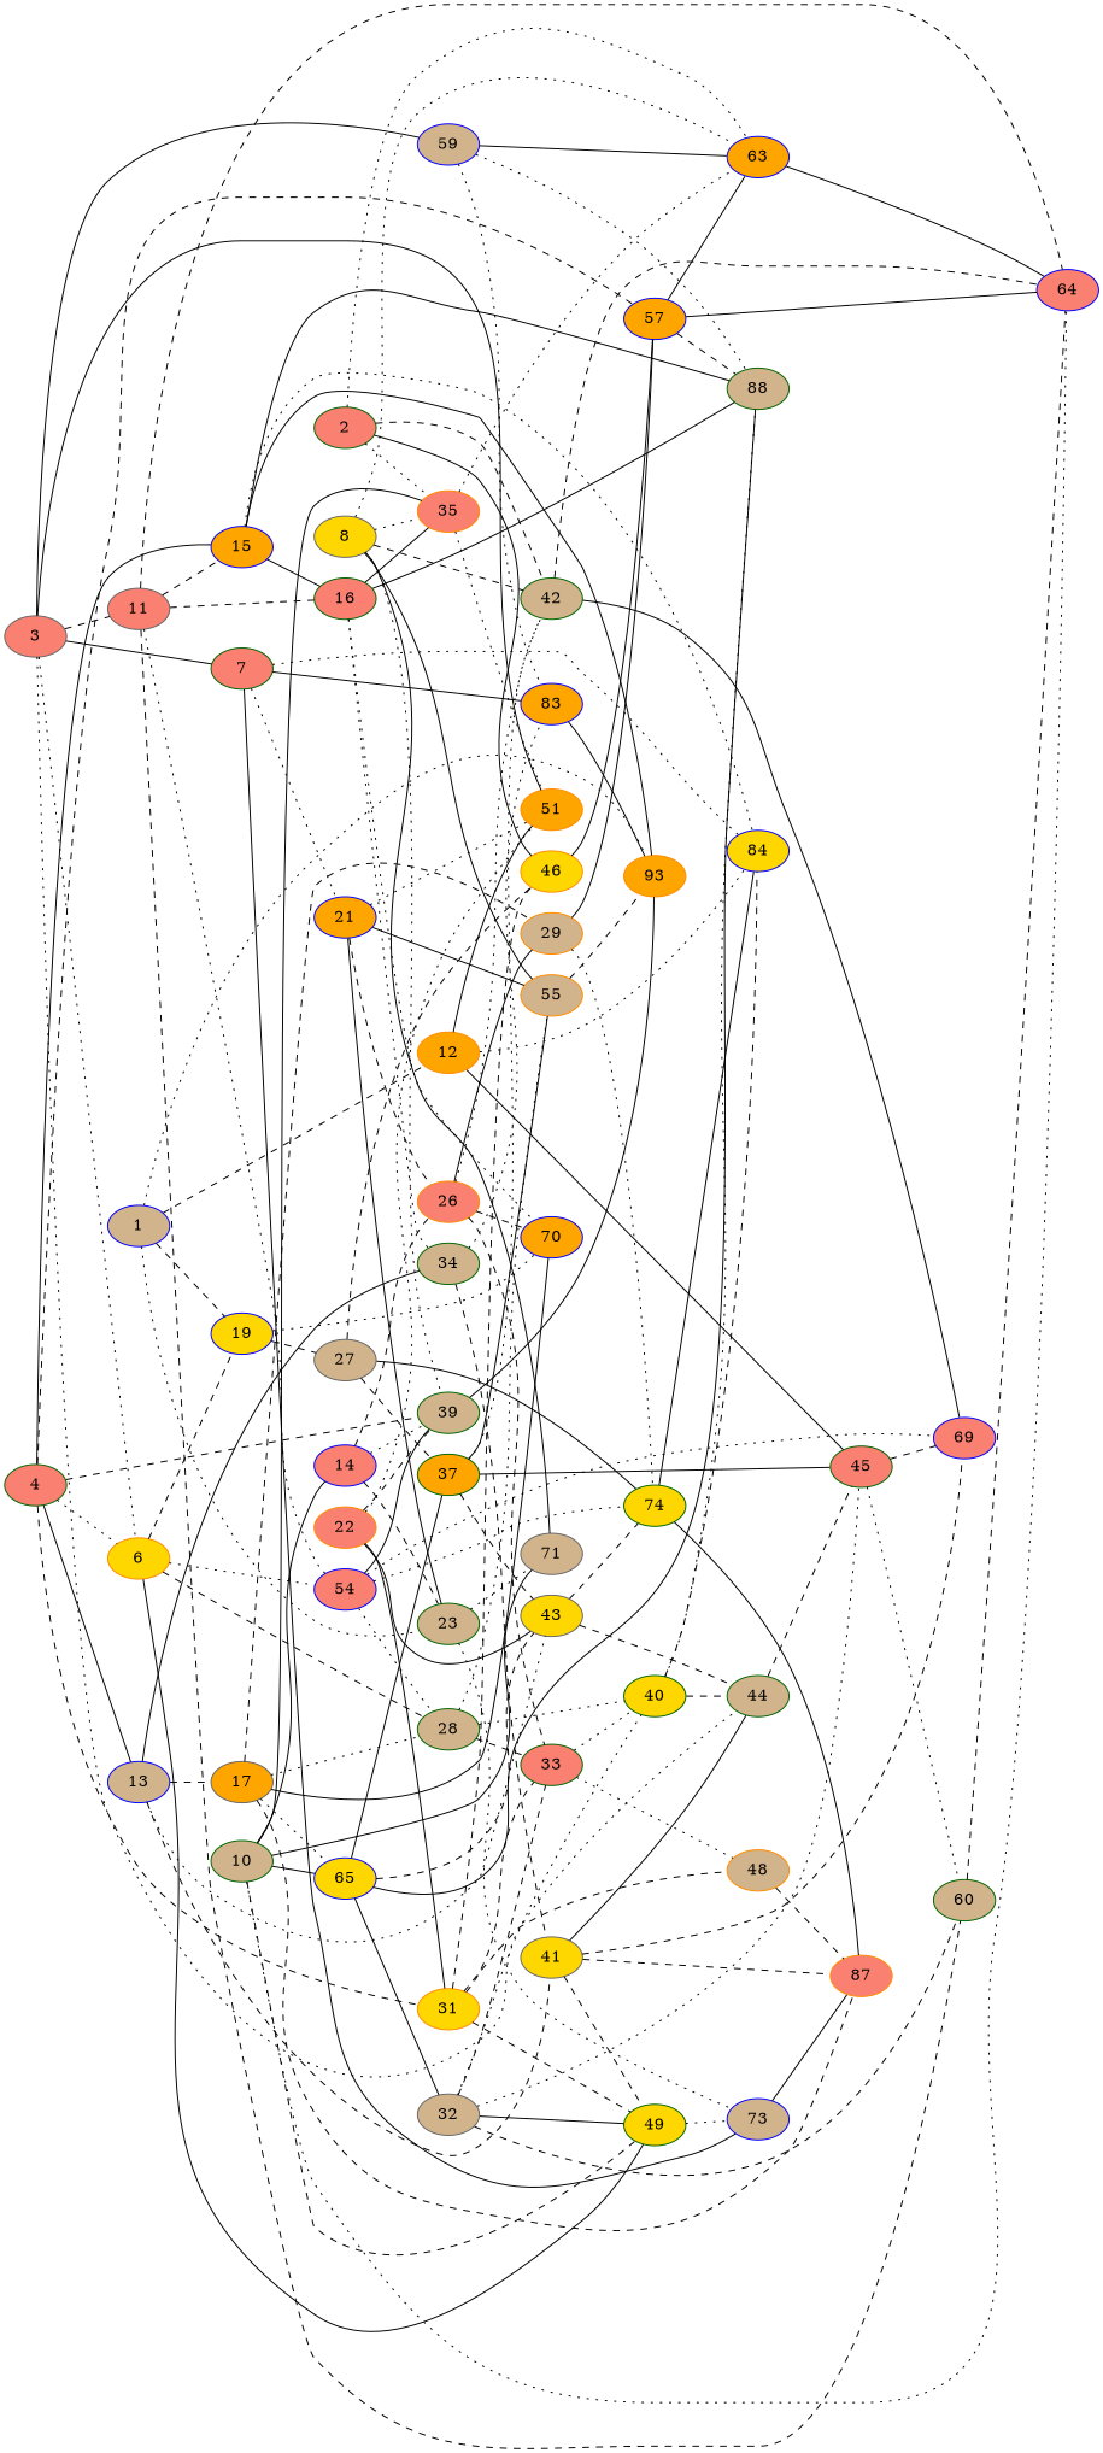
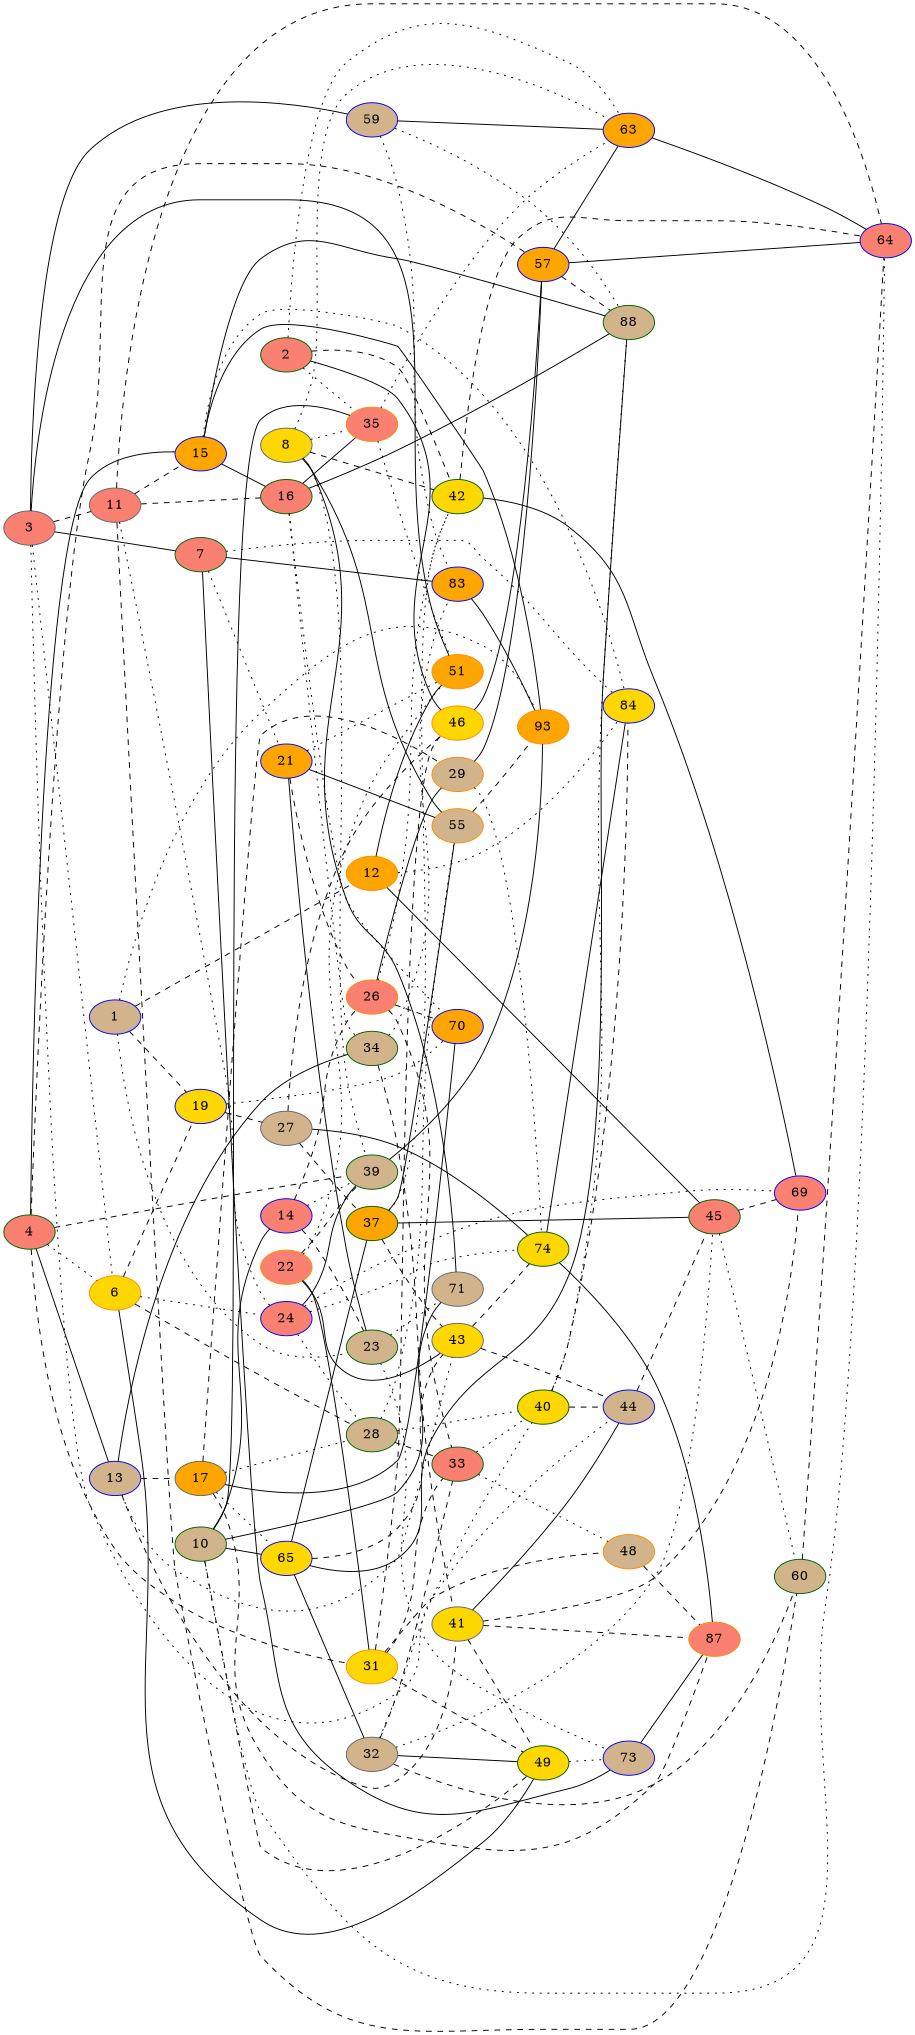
  graph {
    rankdir=LR
    node [color=darkgreen fillcolor=tan style=filled]
    edge [style=dashed]
    1 [color=blue]
    12 [color=darkorange fillcolor=orange]
    19 [color=blue fillcolor=gold]
    23 [super="+30"]
    93 [color=darkorange fillcolor=orange super="+98"]
    51 [color=darkorange fillcolor=orange super="+58"]
    84 [color=blue fillcolor=gold super="+92"]
    45 [fillcolor=salmon super="+66"]
    70 [color=blue fillcolor=orange]
    27 [color=gray40]
    73 [color=blue]
    71 [color=gray40]
    35 [color=darkorange fillcolor=salmon super="+53"]
    63 [color=blue fillcolor=orange super="+86"]
    2 [fillcolor=salmon]
-   42 [super="+91"]
+   42 [fillcolor=gold super="+91"]
    46 [color=darkorange fillcolor=gold]
    64 [color=blue fillcolor=salmon super="+97"]
    69 [color=blue fillcolor=salmon]
    57 [color=blue fillcolor=orange super="+62"]
    3 [color=gray40 fillcolor=salmon super="+5"]
    6 [color=darkorange fillcolor=gold super="+9"]
    7 [fillcolor=salmon super="+90"]
    11 [color=gray40 fillcolor=salmon super="+52"]
-   44 [super="+50"]
+   44 [color=blue super="+50"]
    59 [color=blue]
-   24 [color=blue fillcolor=salmon super="+72" label=54]
+   24 [color=blue fillcolor=salmon super="+72"]
    28 [super="+75"]
    49 [fillcolor=gold super="+94"]
    21 [color=blue fillcolor=orange super="+56"]
    83 [color=blue fillcolor=orange]
    15 [color=blue fillcolor=orange super="+68"]
    16 [fillcolor=salmon super="+77"]
    60
    88 [super="+89"]
    4 [fillcolor=salmon super="+82"]
    13 [color=blue super="+96"]
    31 [color=darkorange fillcolor=gold super="+80"]
    39 [super="+85"]
    17 [color=gray40 fillcolor=orange super="+65"]
    34
    41 [color=gray40 fillcolor=gold super="+67"]
    43 [color=gray40 fillcolor=gold super="+54"]
    33 [fillcolor=salmon super="+36"]
    48 [color=darkorange]
    74 [fillcolor=gold super="+79"]
    55 [color=darkorange super="+76"]
    40 [fillcolor=gold super="+78"]
    26 [color=darkorange fillcolor=salmon super="+38"]
    87 [color=darkorange fillcolor=salmon super="+95"]
    8 [color=gray40 fillcolor=gold super="+18"]
    10 [super="+20"]
    14 [color=blue fillcolor=salmon]
    n54 [color=blue fillcolor=gold label=65 super="+47"]
    32 [color=gray40 super="+61"]
    37 [fillcolor=orange super="+81"]
    29 [color=darkorange]
    22 [color=darkorange fillcolor=salmon]
    1 -- 12
    1 -- 19
    1 -- 23 [style=dotted]
    1 -- 93 [style=dotted]
    12 -- 51 [style=solid]
    12 -- 84 [style=dotted]
    12 -- 45 [style=solid]
    19 -- 70 [style=dotted]
    19 -- 27
    23 -- 73 [style=dotted]
    23 -- 71 [style=dotted weight=2]
    45 -- 69
    45 -- 60 [style=dotted]
    27 -- 46
    27 -- 74 [style=solid]
    27 -- 37
    73 -- 87 [style=solid]
    35 -- 51 [style=dotted]
    35 -- 63 [style=dotted]
    63 -- 64 [style=solid]
    2 -- 35 [style=dotted]
    2 -- 63 [style=dotted]
    2 -- 42
    2 -- 46 [style=solid]
    42 -- 64
    42 -- 69 [style=solid]
    46 -- 57 [style=solid]
    57 -- 63 [style=solid]
    57 -- 64 [style=solid]
    57 -- 88
    3 -- 51 [style=solid]
    3 -- 6 [style=dotted]
    3 -- 7 [style=solid]
    3 -- 11
    3 -- 44 [style=dotted]
    3 -- 59 [style=solid]
    6 -- 19
    6 -- 24 [style=dotted]
    6 -- 28
    6 -- 49 [style=solid]
    7 -- 84 [style=dotted weight=2]
    7 -- 73 [style=solid]
    7 -- 21 [style=dotted]
    7 -- 83 [style=solid]
    11 -- 64
    11 -- 24 [style=dotted]
    11 -- 15
    11 -- 16
    11 -- 60
    44 -- 45
    59 -- 63 [style=solid]
    59 -- 83 [style=dotted]
    59 -- 88 [style=dotted]
    24 -- 69 [style=dotted]
    24 -- 28 [style=dotted]
    24 -- 39 [style=solid]
    24 -- 74 [style=dotted]
    28 -- 33
    28 -- 55 [style=dotted]
    28 -- 40 [style=dotted]
    49 -- 73 [style=dotted]
    21 -- 23 [style=solid]
    21 -- 51 [style=dotted weight=2]
    21 -- 55 [style=solid]
    21 -- 26
    83 -- 93 [style=solid]
    15 -- 93 [style=solid]
    15 -- 84 [style=dotted]
    15 -- 16 [style=solid]
    15 -- 88 [style=solid]
    16 -- 70 [style=dotted]
    16 -- 35 [style=solid]
    16 -- 88 [style=solid]
    16 -- 34 [style=dotted]
    60 -- 64
    4 -- 57
    4 -- 6 [style=dotted]
    4 -- 15 [style=solid]
    4 -- 13 [style=solid]
    4 -- 31
    4 -- 39
    13 -- 17
    13 -- 34 [style=solid]
    13 -- 41
    13 -- 43 [style=dotted]
    31 -- 46
    31 -- 49
    31 -- 33
    31 -- 48
    39 -- 93 [style=solid]
    17 -- 70 [style=solid]
    17 -- 28 [style=dotted]
    17 -- 87
    17 -- n54 [style=dotted]
    17 -- 29
    34 -- 83 [style=dotted]
    34 -- 41
    41 -- 69
    41 -- 44 [style=solid]
    41 -- 49
    41 -- 87
    43 -- 44
    43 -- 74
    33 -- 48 [style=dotted]
    33 -- 40 [style=dotted]
    48 -- 87 [weight=2]
    74 -- 84 [style=solid]
    74 -- 87 [style=solid]
    55 -- 93 [weight=2]
    40 -- 84
    40 -- 44
    40 -- 88 [style=dotted]
    26 -- 70
    26 -- 42 [style=dotted]
    26 -- 33
    26 -- 29 [style=solid]
    8 -- 71 [style=solid]
    8 -- 35 [style=dotted]
    8 -- 63 [style=dotted]
    8 -- 42
    8 -- 39 [style=dotted]
    8 -- 55 [style=solid]
    10 -- 71 [style=solid]
    10 -- 35 [style=solid]
    10 -- 64 [style=dotted]
    10 -- 49
    10 -- 14 [style=solid]
    10 -- n54 [style=solid]
    14 -- 23
    14 -- 39 [style=dotted]
    14 -- 26
    n54 -- 88 [style=solid]
    n54 -- 43
    n54 -- 32 [style=solid]
    n54 -- 37 [style=solid]
    32 -- 45 [style=dotted]
    32 -- 49 [style=solid]
    32 -- 60
    32 -- 33
    32 -- 40 [style=dotted]
    37 -- 45 [style=solid]
    37 -- 42 [style=dotted]
    37 -- 43
    37 -- 55 [style=solid]
    29 -- 57 [style=solid]
    29 -- 74 [style=dotted]
    22 -- 51 [style=dotted]
    22 -- 31 [style=solid]
    22 -- 39
    22 -- 43 [style=solid]
  }
